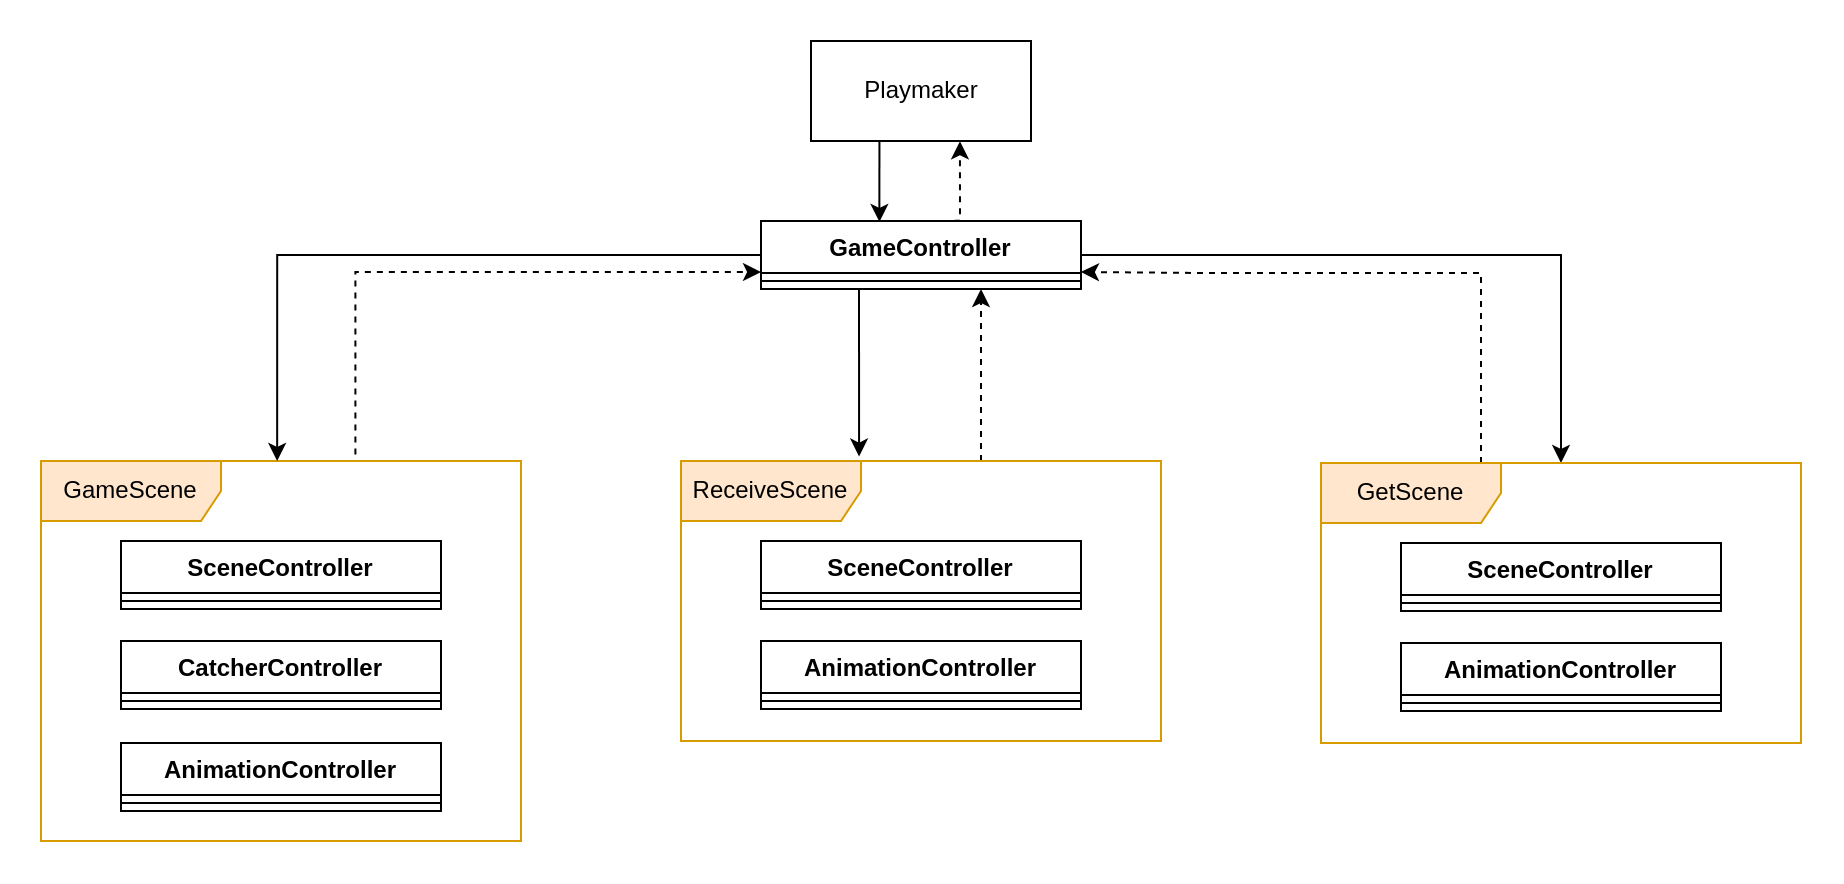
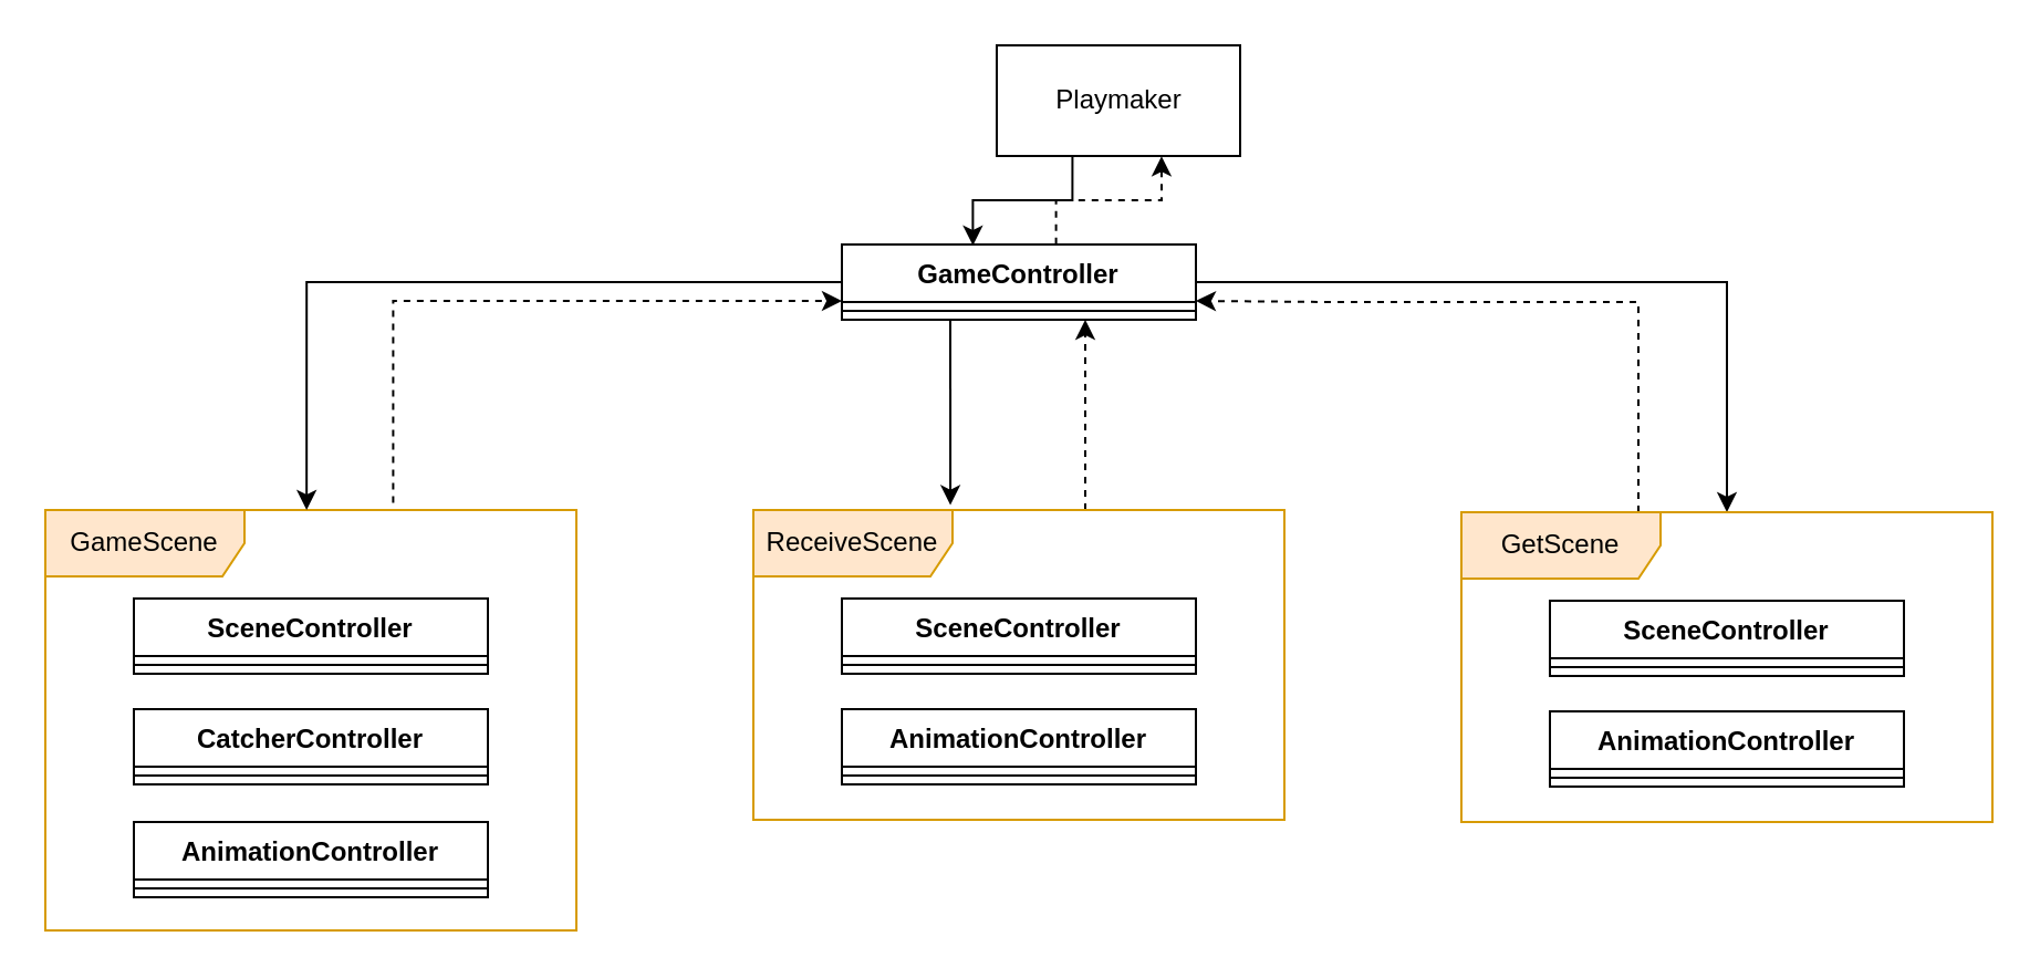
  <mxCell id="0" />
  <mxCell id="1" parent="0" />
  <mxCell id="2" style="edgeStyle=orthogonalEdgeStyle;rounded=0;orthogonalLoop=1;jettySize=auto;html=1;entryX=0;entryY=0.75;entryDx=0;entryDy=0;dashed=1;exitX=0.655;exitY=-0.017;exitDx=0;exitDy=0;exitPerimeter=0;" edge="1" parent="1" source="3" target="8"><mxGeometry relative="1" as="geometry"><Array as="points"><mxPoint x="177" y="136" /></Array></mxGeometry></mxCell>
  <mxCell id="3" value="GameScene" style="shape=umlFrame;whiteSpace=wrap;html=1;movable=1;resizable=1;rotatable=1;deletable=1;editable=1;connectable=1;fillColor=#ffe6cc;strokeColor=#d79b00;width=90;height=30;" vertex="1" parent="1"><mxGeometry x="20" y="230" width="240" height="190" as="geometry" /></mxCell>
  <mxCell id="4" style="edgeStyle=orthogonalEdgeStyle;rounded=0;orthogonalLoop=1;jettySize=auto;html=1;entryX=0.492;entryY=0;entryDx=0;entryDy=0;entryPerimeter=0;" edge="1" parent="1" source="8" target="3"><mxGeometry relative="1" as="geometry" /></mxCell>
  <mxCell id="5" style="edgeStyle=orthogonalEdgeStyle;rounded=0;orthogonalLoop=1;jettySize=auto;html=1;entryX=0.371;entryY=-0.016;entryDx=0;entryDy=0;entryPerimeter=0;" edge="1" parent="1" target="13"><mxGeometry relative="1" as="geometry"><mxPoint x="429" y="144" as="sourcePoint" /><Array as="points"><mxPoint x="429" y="144" /></Array></mxGeometry></mxCell>
  <mxCell id="6" style="edgeStyle=orthogonalEdgeStyle;rounded=0;orthogonalLoop=1;jettySize=auto;html=1;" edge="1" parent="1" source="8" target="23"><mxGeometry relative="1" as="geometry" /></mxCell>
  <mxCell id="7" style="edgeStyle=orthogonalEdgeStyle;rounded=0;orthogonalLoop=1;jettySize=auto;html=1;entryX=0.677;entryY=1.003;entryDx=0;entryDy=0;entryPerimeter=0;exitX=0.605;exitY=-0.003;exitDx=0;exitDy=0;exitPerimeter=0;dashed=1;" edge="1" parent="1" source="8" target="29"><mxGeometry relative="1" as="geometry" /></mxCell>
  <mxCell id="8" value="GameController" style="swimlane;fontStyle=1;align=center;verticalAlign=top;childLayout=stackLayout;horizontal=1;startSize=26;horizontalStack=0;resizeParent=1;resizeParentMax=0;resizeLast=0;collapsible=1;marginBottom=0;" vertex="1" parent="1"><mxGeometry x="380" y="110" width="160" height="34" as="geometry" /></mxCell>
  <mxCell id="9" value="" style="line;strokeWidth=1;fillColor=none;align=left;verticalAlign=middle;spacingTop=-1;spacingLeft=3;spacingRight=3;rotatable=0;labelPosition=right;points=[];portConstraint=eastwest;" vertex="1" parent="8"><mxGeometry y="26" width="160" height="8" as="geometry" /></mxCell>
  <mxCell id="10" value="CatcherController" style="swimlane;fontStyle=1;align=center;verticalAlign=top;childLayout=stackLayout;horizontal=1;startSize=26;horizontalStack=0;resizeParent=1;resizeParentMax=0;resizeLast=0;collapsible=1;marginBottom=0;" vertex="1" parent="1"><mxGeometry x="60" y="320" width="160" height="34" as="geometry" /></mxCell>
  <mxCell id="11" value="" style="line;strokeWidth=1;fillColor=none;align=left;verticalAlign=middle;spacingTop=-1;spacingLeft=3;spacingRight=3;rotatable=0;labelPosition=right;points=[];portConstraint=eastwest;" vertex="1" parent="10"><mxGeometry y="26" width="160" height="8" as="geometry" /></mxCell>
  <mxCell id="12" style="edgeStyle=orthogonalEdgeStyle;rounded=0;orthogonalLoop=1;jettySize=auto;html=1;dashed=1;exitX=0.625;exitY=0;exitDx=0;exitDy=0;exitPerimeter=0;" edge="1" parent="1" source="13"><mxGeometry relative="1" as="geometry"><mxPoint x="490" y="144" as="targetPoint" /></mxGeometry></mxCell>
  <mxCell id="13" value="ReceiveScene" style="shape=umlFrame;whiteSpace=wrap;html=1;movable=1;resizable=1;rotatable=1;deletable=1;editable=1;connectable=1;fillColor=#ffe6cc;strokeColor=#d79b00;width=90;height=30;" vertex="1" parent="1"><mxGeometry x="340" y="230" width="240" height="140" as="geometry" /></mxCell>
  <mxCell id="14" value="SceneController" style="swimlane;fontStyle=1;align=center;verticalAlign=top;childLayout=stackLayout;horizontal=1;startSize=26;horizontalStack=0;resizeParent=1;resizeParentMax=0;resizeLast=0;collapsible=1;marginBottom=0;" vertex="1" parent="1"><mxGeometry x="380" y="270" width="160" height="34" as="geometry" /></mxCell>
  <mxCell id="15" value="" style="line;strokeWidth=1;fillColor=none;align=left;verticalAlign=middle;spacingTop=-1;spacingLeft=3;spacingRight=3;rotatable=0;labelPosition=right;points=[];portConstraint=eastwest;" vertex="1" parent="14"><mxGeometry y="26" width="160" height="8" as="geometry" /></mxCell>
  <mxCell id="16" value="AnimationController" style="swimlane;fontStyle=1;align=center;verticalAlign=top;childLayout=stackLayout;horizontal=1;startSize=26;horizontalStack=0;resizeParent=1;resizeParentMax=0;resizeLast=0;collapsible=1;marginBottom=0;" vertex="1" parent="1"><mxGeometry x="60" y="371" width="160" height="34" as="geometry" /></mxCell>
  <mxCell id="17" value="" style="line;strokeWidth=1;fillColor=none;align=left;verticalAlign=middle;spacingTop=-1;spacingLeft=3;spacingRight=3;rotatable=0;labelPosition=right;points=[];portConstraint=eastwest;" vertex="1" parent="16"><mxGeometry y="26" width="160" height="8" as="geometry" /></mxCell>
  <mxCell id="18" value="SceneController" style="swimlane;fontStyle=1;align=center;verticalAlign=top;childLayout=stackLayout;horizontal=1;startSize=26;horizontalStack=0;resizeParent=1;resizeParentMax=0;resizeLast=0;collapsible=1;marginBottom=0;" vertex="1" parent="1"><mxGeometry x="60" y="270" width="160" height="34" as="geometry" /></mxCell>
  <mxCell id="19" value="" style="line;strokeWidth=1;fillColor=none;align=left;verticalAlign=middle;spacingTop=-1;spacingLeft=3;spacingRight=3;rotatable=0;labelPosition=right;points=[];portConstraint=eastwest;" vertex="1" parent="18"><mxGeometry y="26" width="160" height="8" as="geometry" /></mxCell>
  <mxCell id="20" value="AnimationController" style="swimlane;fontStyle=1;align=center;verticalAlign=top;childLayout=stackLayout;horizontal=1;startSize=26;horizontalStack=0;resizeParent=1;resizeParentMax=0;resizeLast=0;collapsible=1;marginBottom=0;" vertex="1" parent="1"><mxGeometry x="380" y="320" width="160" height="34" as="geometry" /></mxCell>
  <mxCell id="21" value="" style="line;strokeWidth=1;fillColor=none;align=left;verticalAlign=middle;spacingTop=-1;spacingLeft=3;spacingRight=3;rotatable=0;labelPosition=right;points=[];portConstraint=eastwest;" vertex="1" parent="20"><mxGeometry y="26" width="160" height="8" as="geometry" /></mxCell>
  <mxCell id="22" style="edgeStyle=orthogonalEdgeStyle;rounded=0;orthogonalLoop=1;jettySize=auto;html=1;entryX=1;entryY=0.75;entryDx=0;entryDy=0;dashed=1;" edge="1" parent="1" source="23" target="8"><mxGeometry relative="1" as="geometry"><Array as="points"><mxPoint x="740" y="136" /><mxPoint x="600" y="136" /></Array></mxGeometry></mxCell>
  <mxCell id="23" value="GetScene" style="shape=umlFrame;whiteSpace=wrap;html=1;movable=1;resizable=1;rotatable=1;deletable=1;editable=1;connectable=1;fillColor=#ffe6cc;strokeColor=#d79b00;width=90;height=30;" vertex="1" parent="1"><mxGeometry x="660" y="231" width="240" height="140" as="geometry" /></mxCell>
  <mxCell id="24" value="SceneController" style="swimlane;fontStyle=1;align=center;verticalAlign=top;childLayout=stackLayout;horizontal=1;startSize=26;horizontalStack=0;resizeParent=1;resizeParentMax=0;resizeLast=0;collapsible=1;marginBottom=0;" vertex="1" parent="1"><mxGeometry x="700" y="271" width="160" height="34" as="geometry" /></mxCell>
  <mxCell id="25" value="" style="line;strokeWidth=1;fillColor=none;align=left;verticalAlign=middle;spacingTop=-1;spacingLeft=3;spacingRight=3;rotatable=0;labelPosition=right;points=[];portConstraint=eastwest;" vertex="1" parent="24"><mxGeometry y="26" width="160" height="8" as="geometry" /></mxCell>
  <mxCell id="26" value="AnimationController" style="swimlane;fontStyle=1;align=center;verticalAlign=top;childLayout=stackLayout;horizontal=1;startSize=26;horizontalStack=0;resizeParent=1;resizeParentMax=0;resizeLast=0;collapsible=1;marginBottom=0;" vertex="1" parent="1"><mxGeometry x="700" y="321" width="160" height="34" as="geometry" /></mxCell>
  <mxCell id="27" value="" style="line;strokeWidth=1;fillColor=none;align=left;verticalAlign=middle;spacingTop=-1;spacingLeft=3;spacingRight=3;rotatable=0;labelPosition=right;points=[];portConstraint=eastwest;" vertex="1" parent="26"><mxGeometry y="26" width="160" height="8" as="geometry" /></mxCell>
  <mxCell id="28" style="edgeStyle=orthogonalEdgeStyle;rounded=0;orthogonalLoop=1;jettySize=auto;html=1;entryX=0.37;entryY=0.013;entryDx=0;entryDy=0;entryPerimeter=0;exitX=0.311;exitY=1.009;exitDx=0;exitDy=0;exitPerimeter=0;" edge="1" parent="1" source="29" target="8"><mxGeometry relative="1" as="geometry" /></mxCell>
- <mxCell id="29" value="Playmaker" style="html=1;" vertex="1" parent="1"><mxGeometry x="405" y="20" width="110" height="50" as="geometry" /></mxCell>
+ <mxCell id="29" value="Playmaker" style="html=1;" vertex="1" parent="1"><mxGeometry x="450" y="20" width="110" height="50" as="geometry" /></mxCell>
